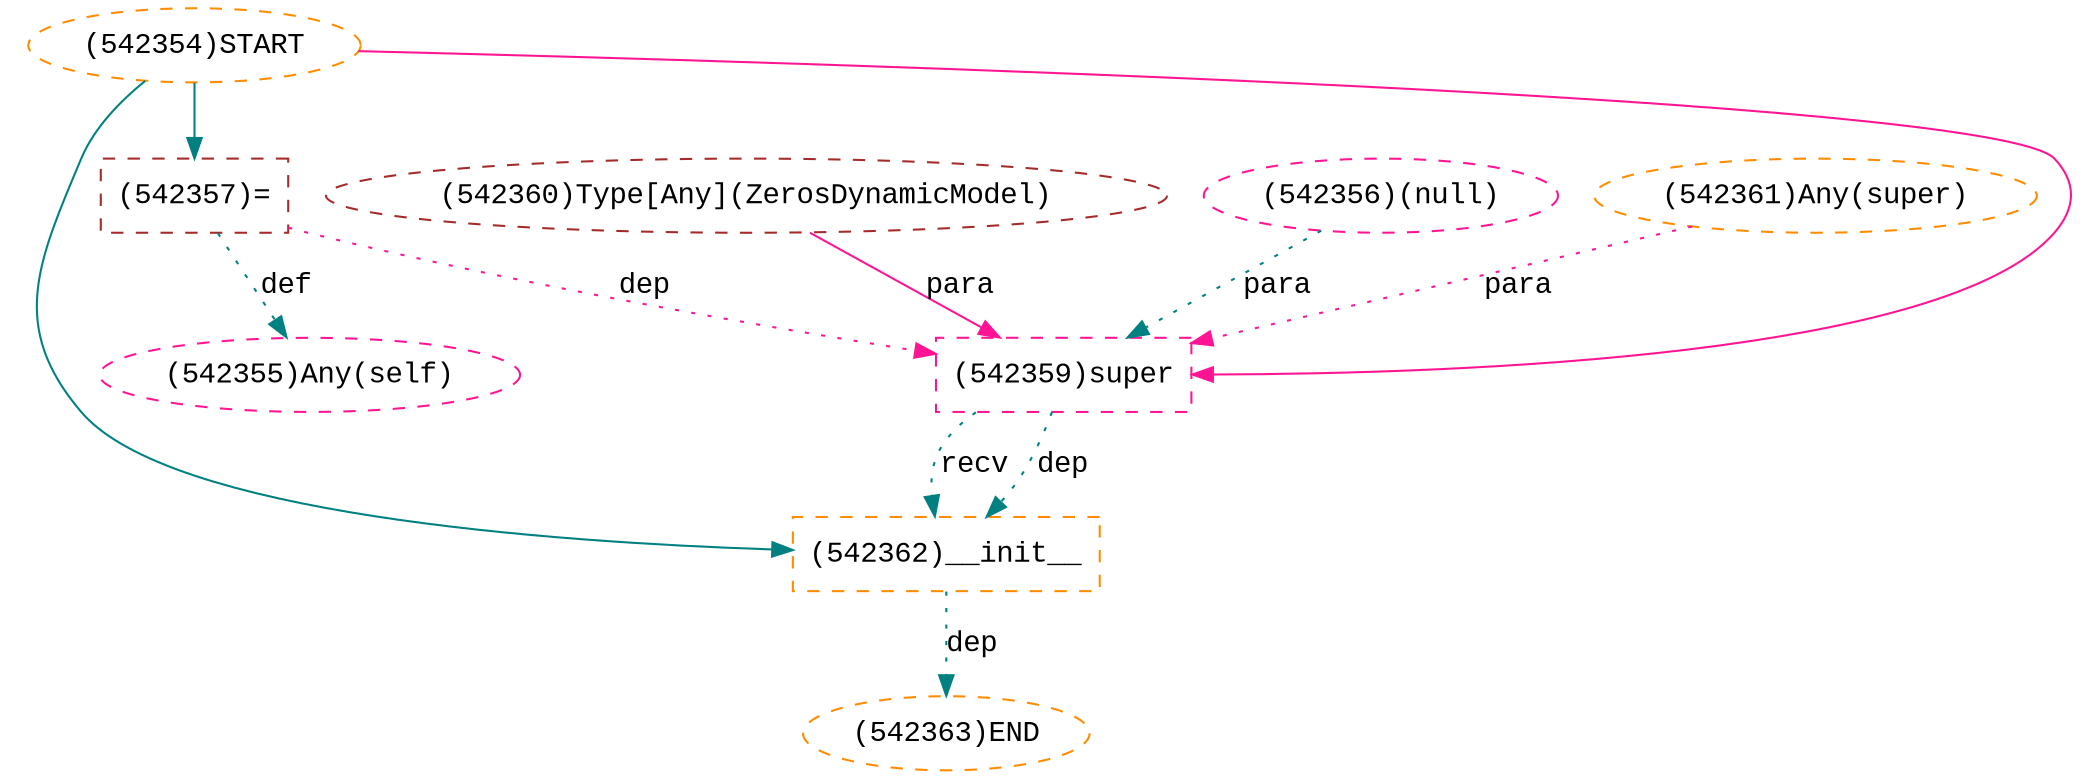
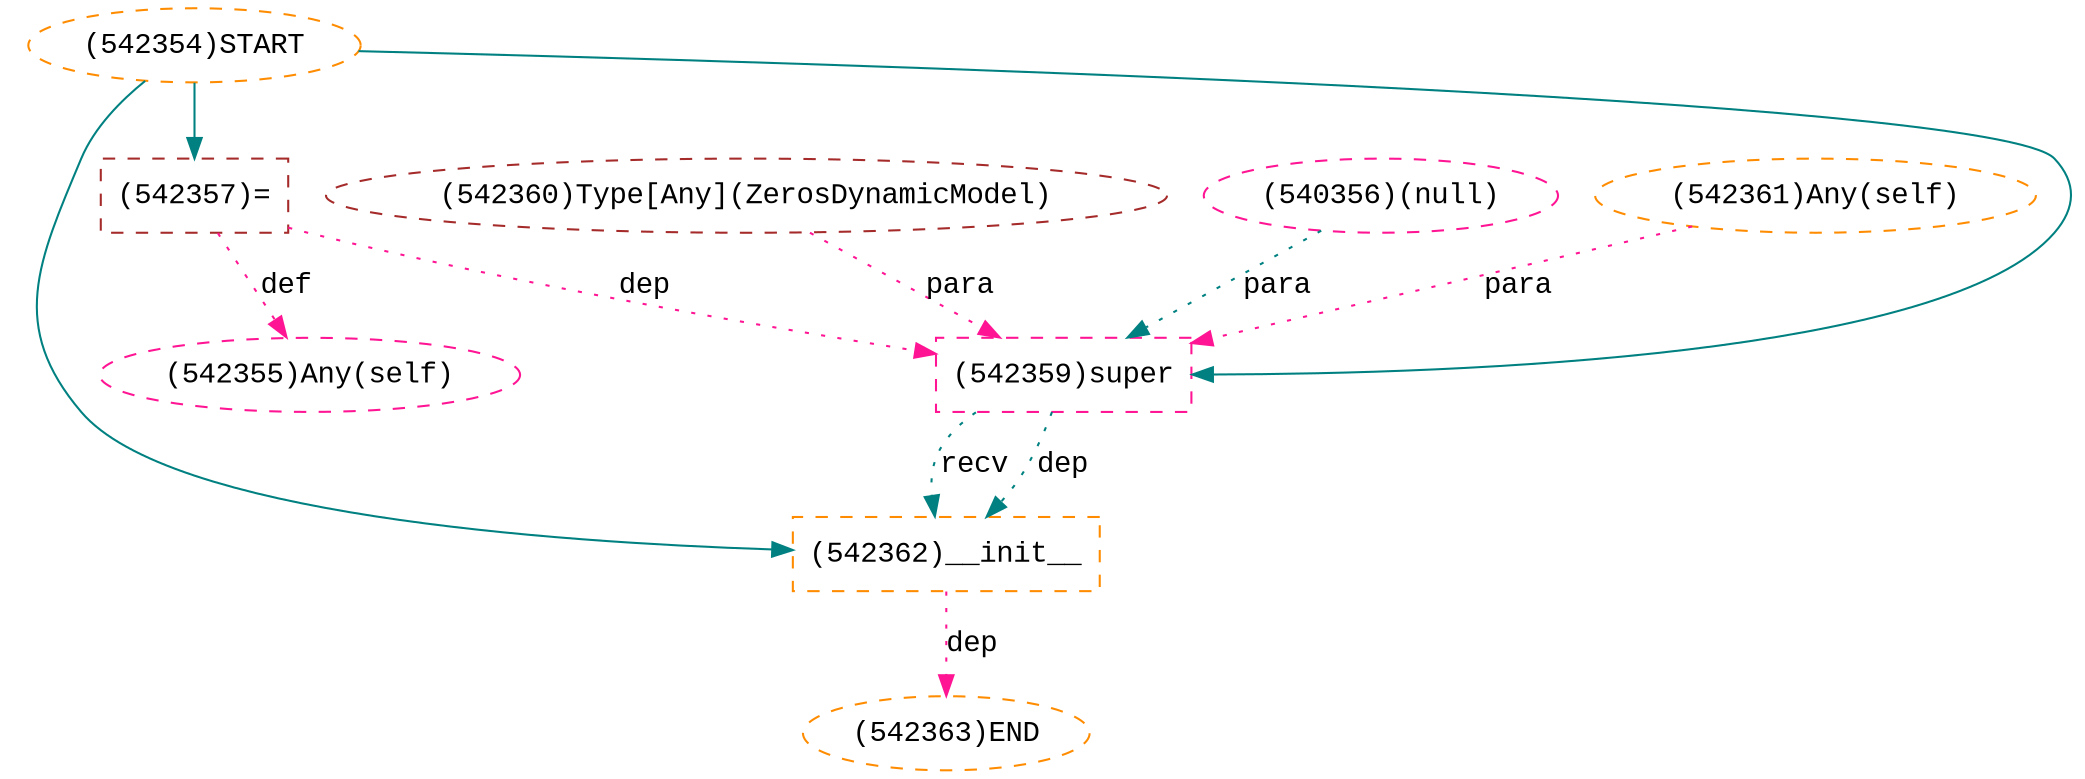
  digraph {
    fontname="Liberation Mono"
    node [color=darkorange fontname="Liberation Mono" shape=ellipse style=dashed]
    edge [color=teal fontname="Liberation Mono" style=dotted]
-   n1 [label="(542361)Any(super)"]
+   n1 [label="(542361)Any(self)"]
    n2 [color=deeppink label="(542359)super" shape=box]
    n3 [label="(542362)__init__" shape=box]
    n4 [label="(542363)END" shape=""]
    n5 [color=brown label="(542357)=" shape=box]
    n6 [color=deeppink label="(542355)Any(self)"]
    n7 [color=brown label="(542360)Type[Any](ZerosDynamicModel)"]
    n8 [label="(542354)START" shape=""]
-   n9 [color=deeppink label="(542356)(null)"]
+   n9 [color=deeppink label="(540356)(null)"]
    n1 -> n2 [color=deeppink label=para]
    n2 -> n3 [label=dep]
    n2 -> n3 [label=recv]
-   n3 -> n4 [label=dep]
+   n3 -> n4 [color=deeppink label=dep]
    n5 -> n2 [color=deeppink label=dep]
-   n5 -> n6 [label=def]
-   n7 -> n2 [color=deeppink label=para style=solid]
-   n8 -> n2 [color=deeppink style=solid]
+   n5 -> n6 [color=deeppink label=def]
+   n7 -> n2 [color=deeppink label=para]
+   n8 -> n2 [style=solid]
    n8 -> n3 [style=solid]
    n8 -> n5 [style=solid]
    n9 -> n2 [label=para]
  }
